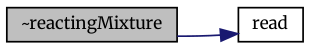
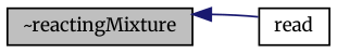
  digraph {
    rankdir=LR
    fontname=Merriweather
    node [color=black fontname=Merriweather fontsize=10 shape=record]
    n1 [fillcolor=grey75 fontcolor=black height=0.2 label="~reactingMixture" style=filled width=0.4]
    n2 [height=0.2 label=read width=0.4]
-   n1 -> n2 [color=midnightblue fontname=Merriweather fontsize=10 labelfontname=Helvetica labelfontsize=10 style=solid]
+   n2 -> n1 [color=midnightblue fontname=Merriweather fontsize=10 labelfontname=Helvetica labelfontsize=10 style=solid]
  }
